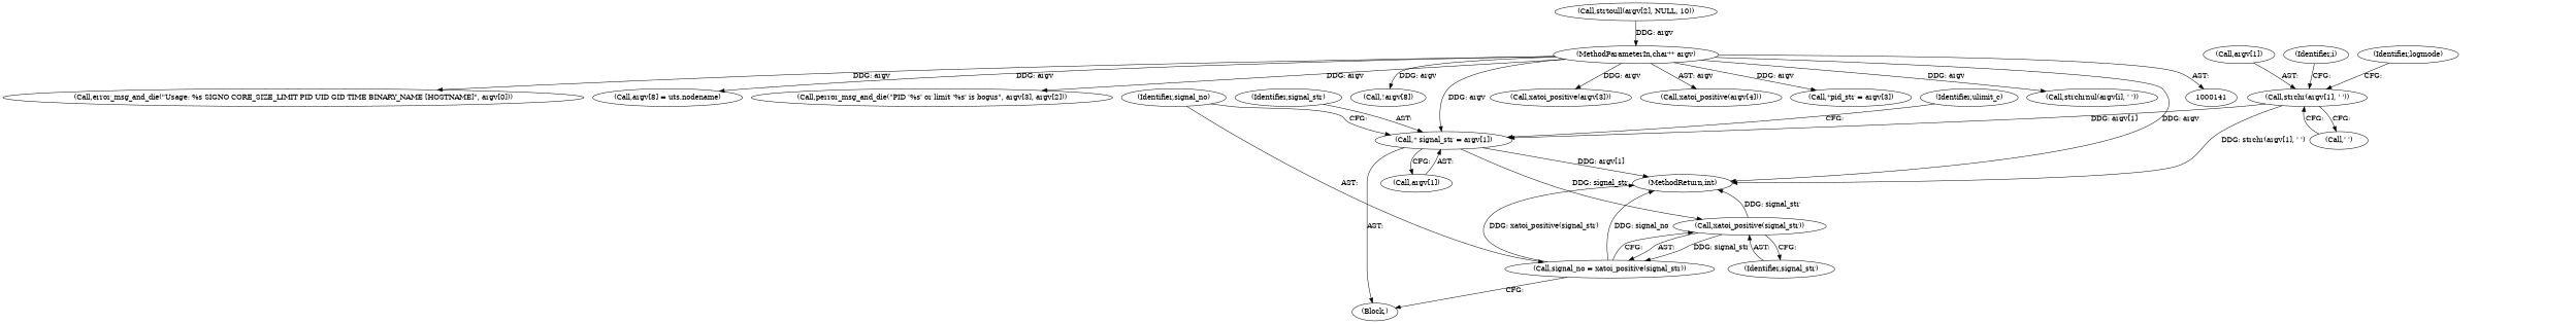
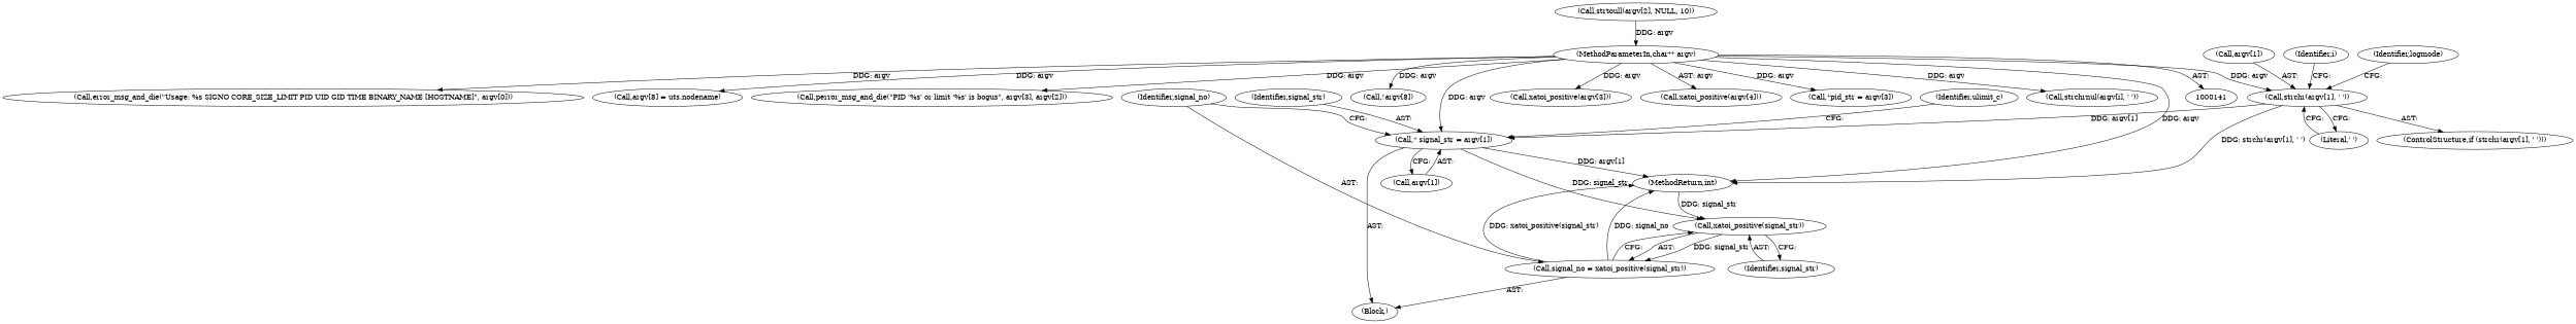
  digraph {
    n1 [label="(Call,strchr(argv[1], ' '))"]
    n2 [label="(Call,* signal_str = argv[1])"]
-   n3 [label="(Call,' ')"]
+   n3 [label="(Literal,' ')"]
    n4 [label="(MethodReturn,int)"]
+   n5 [label="(ControlStructure,if (strchr(argv[1], ' ')))"]
    n6 [label="(Call,xatoi_positive(signal_str))"]
    n7 [label="(Call,argv[1])"]
    n8 [label="(Block,)"]
    n9 [label="(MethodParameterIn,char** argv)"]
    n10 [label="(Call,error_msg_and_die(\"Usage: %s SIGNO CORE_SIZE_LIMIT PID UID GID TIME BINARY_NAME [HOSTNAME]\", argv[0]))"]
    n11 [label="(Call,argv[8] = uts.nodename)"]
    n12 [label="(Call,perror_msg_and_die(\"PID '%s' or limit '%s' is bogus\", argv[3], argv[2]))"]
    n13 [label="(Call,!argv[8])"]
    n14 [label="(Call,xatoi_positive(argv[3]))"]
    n15 [label="(Call,xatoi_positive(argv[4]))"]
    n16 [label="(Call,*pid_str = argv[3])"]
    n17 [label="(Call,strchrnul(argv[i], ' '))"]
    1000141
    n19 [label="(Call,strtoull(argv[2], NULL, 10))"]
    n20 [label="(Call,signal_no = xatoi_positive(signal_str))"]
    n21 [label="(Identifier,signal_str)"]
    n22 [label="(Identifier,signal_no)"]
    n23 [label="(Identifier,signal_str)"]
    n24 [label="(Identifier,i)"]
    n25 [label="(Identifier,logmode)"]
    n26 [label="(Identifier,ulimit_c)"]
    n27 [label="(Call,argv[1])"]
    n1 -> n2 [label="DDG: argv[1]"]
    n1 -> n3 [label="CFG: "]
    n1 -> n4 [label="DDG: strchr(argv[1], ' ')"]
+   n1 -> n5 [label="AST: "]
    n2 -> n4 [label="DDG: argv[1]"]
    n2 -> n6 [label="DDG: signal_str"]
    n2 -> n7 [label="CFG: "]
    n2 -> n8 [label="AST: "]
    n3 -> n1 [label="CFG: "]
-   n6 -> n4 [label="DDG: signal_str"]
+   n4 -> n6 [label="DDG: signal_str"]
    n6 -> n20 [label="AST: "]
    n6 -> n20 [label="DDG: signal_str"]
    n6 -> n21 [label="CFG: "]
    n7 -> n2 [label="AST: "]
+   n9 -> n1 [label="DDG: argv"]
    n9 -> n2 [label="DDG: argv"]
    n9 -> n4 [label="DDG: argv"]
    n9 -> n10 [label="DDG: argv"]
    n9 -> n11 [label="DDG: argv"]
    n9 -> n12 [label="DDG: argv"]
    n9 -> n13 [label="DDG: argv"]
    n9 -> n14 [label="DDG: argv"]
    n9 -> n15 [label="AST: argv"]
    n9 -> n16 [label="DDG: argv"]
    n9 -> n17 [label="DDG: argv"]
    n9 -> 1000141 [label="AST: "]
    n19 -> n9 [label="DDG: argv"]
    n20 -> n4 [label="DDG: xatoi_positive(signal_str)"]
    n20 -> n4 [label="DDG: signal_no"]
    n20 -> n6 [label="CFG: "]
-   n20 -> n8 [label="CFG: "]
+   n20 -> n8 [label="AST: "]
    n21 -> n6 [label="AST: "]
    n22 -> n2 [label="CFG: "]
    n22 -> n20 [label="AST: "]
    n23 -> n2 [label="AST: "]
    n24 -> n1 [label="CFG: "]
    n25 -> n1 [label="CFG: "]
    n26 -> n2 [label="CFG: "]
    n27 -> n1 [label="AST: "]
  }
